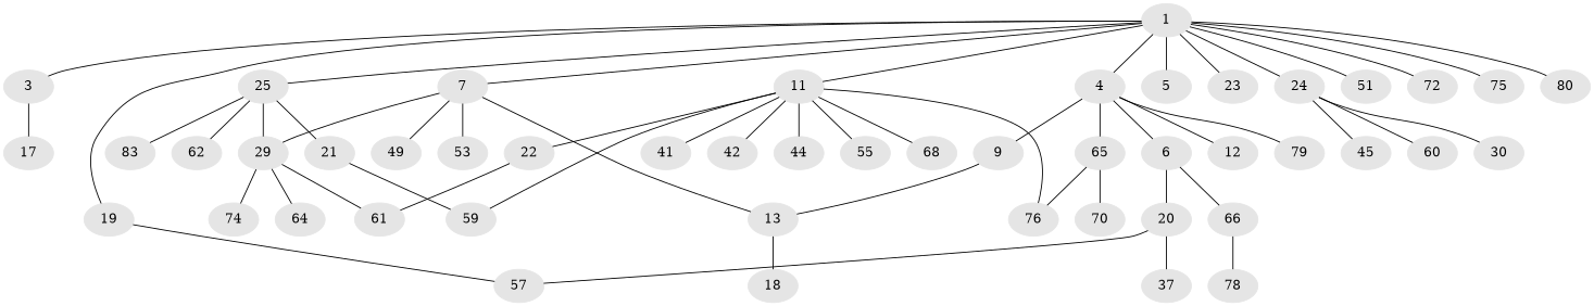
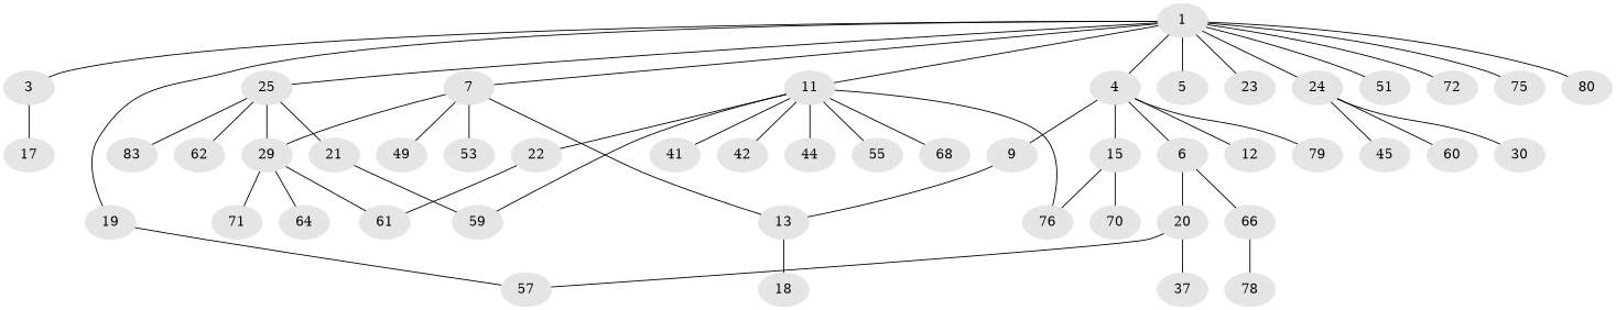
  graph {
    node [color=gray90 style=filled]
    1 [super="+2"]
    3 [super="+28"]
    4 [super="+8"]
    5 [super="+10+52"]
    7 [super="+26"]
    11 [super="+16+40"]
    n7 [label=25 super="+43+58"]
    19 [super="+38+47"]
    23 [super="+27"]
    24
    51
    72 [super="+91+90+73"]
    75 [super="+88"]
    80 [super="+92"]
    17 [super="+39"]
    6 [super="+87"]
    9 [super="+35"]
    12 [super="+93"]
-   65
+   65 [label=15]
    79
    13 [super="+32+14"]
    29 [super="+34+69+54"]
    49
    53
    22
    41
    42 [super="+63+94"]
    44
    55
    59
    68 [super="+77+81"]
    76 [super="+86"]
    21 [super="+25"]
    62
    83
    57 [super="+95"]
    30
    45
    60
    20 [super="+84"]
    n41 [label=66]
    70
    37
    78
    18
    61
    64 [super="+66"]
-   74
+   74 [label=71]
    1 -- 3
    1 -- 4
    1 -- 5
    1 -- 7
    1 -- 11
    1 -- n7
    1 -- 19
    1 -- 23
    1 -- 24
    1 -- 51
    1 -- 72
    1 -- 75
    1 -- 80
    3 -- 17
    4 -- 6
    4 -- 9
    4 -- 12
    4 -- 65
    4 -- 79
    7 -- 13
    7 -- 29
    7 -- 49
    7 -- 53
    11 -- 22
    11 -- 41
    11 -- 42
    11 -- 44
    11 -- 55
    11 -- 59
    11 -- 68
    11 -- 76
    n7 -- 29
    n7 -- 21
    n7 -- 62
    n7 -- 83
    19 -- 57
    24 -- 30
    24 -- 45
    24 -- 60
    6 -- 20
    6 -- n41
    9 -- 13
    65 -- 76
    65 -- 70
    13 -- 18
    29 -- 61
    29 -- 64
    29 -- 74
    22 -- 61
    21 -- 59
    20 -- 57
    20 -- 37
    n41 -- 78
  }
